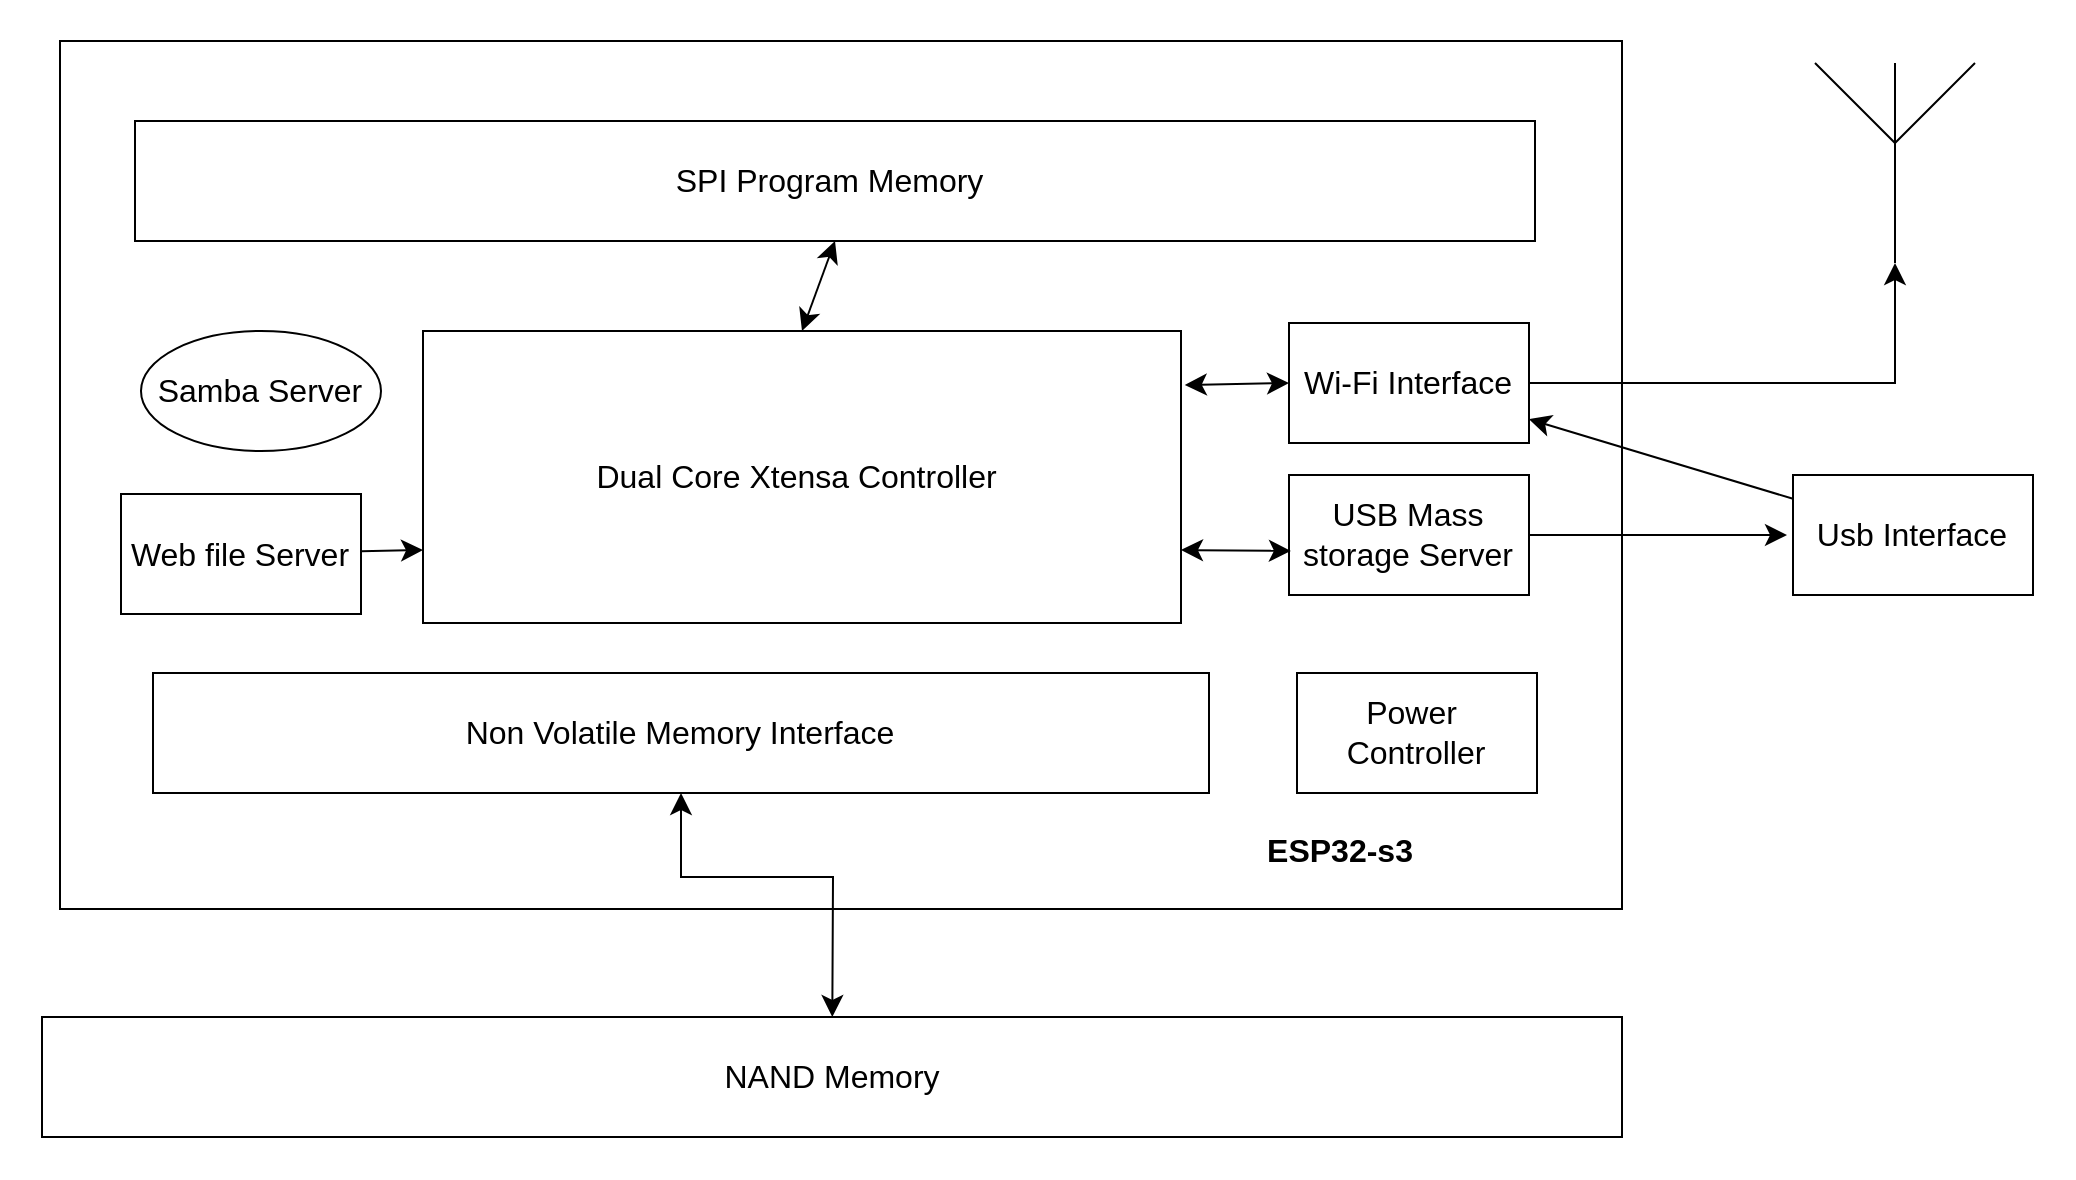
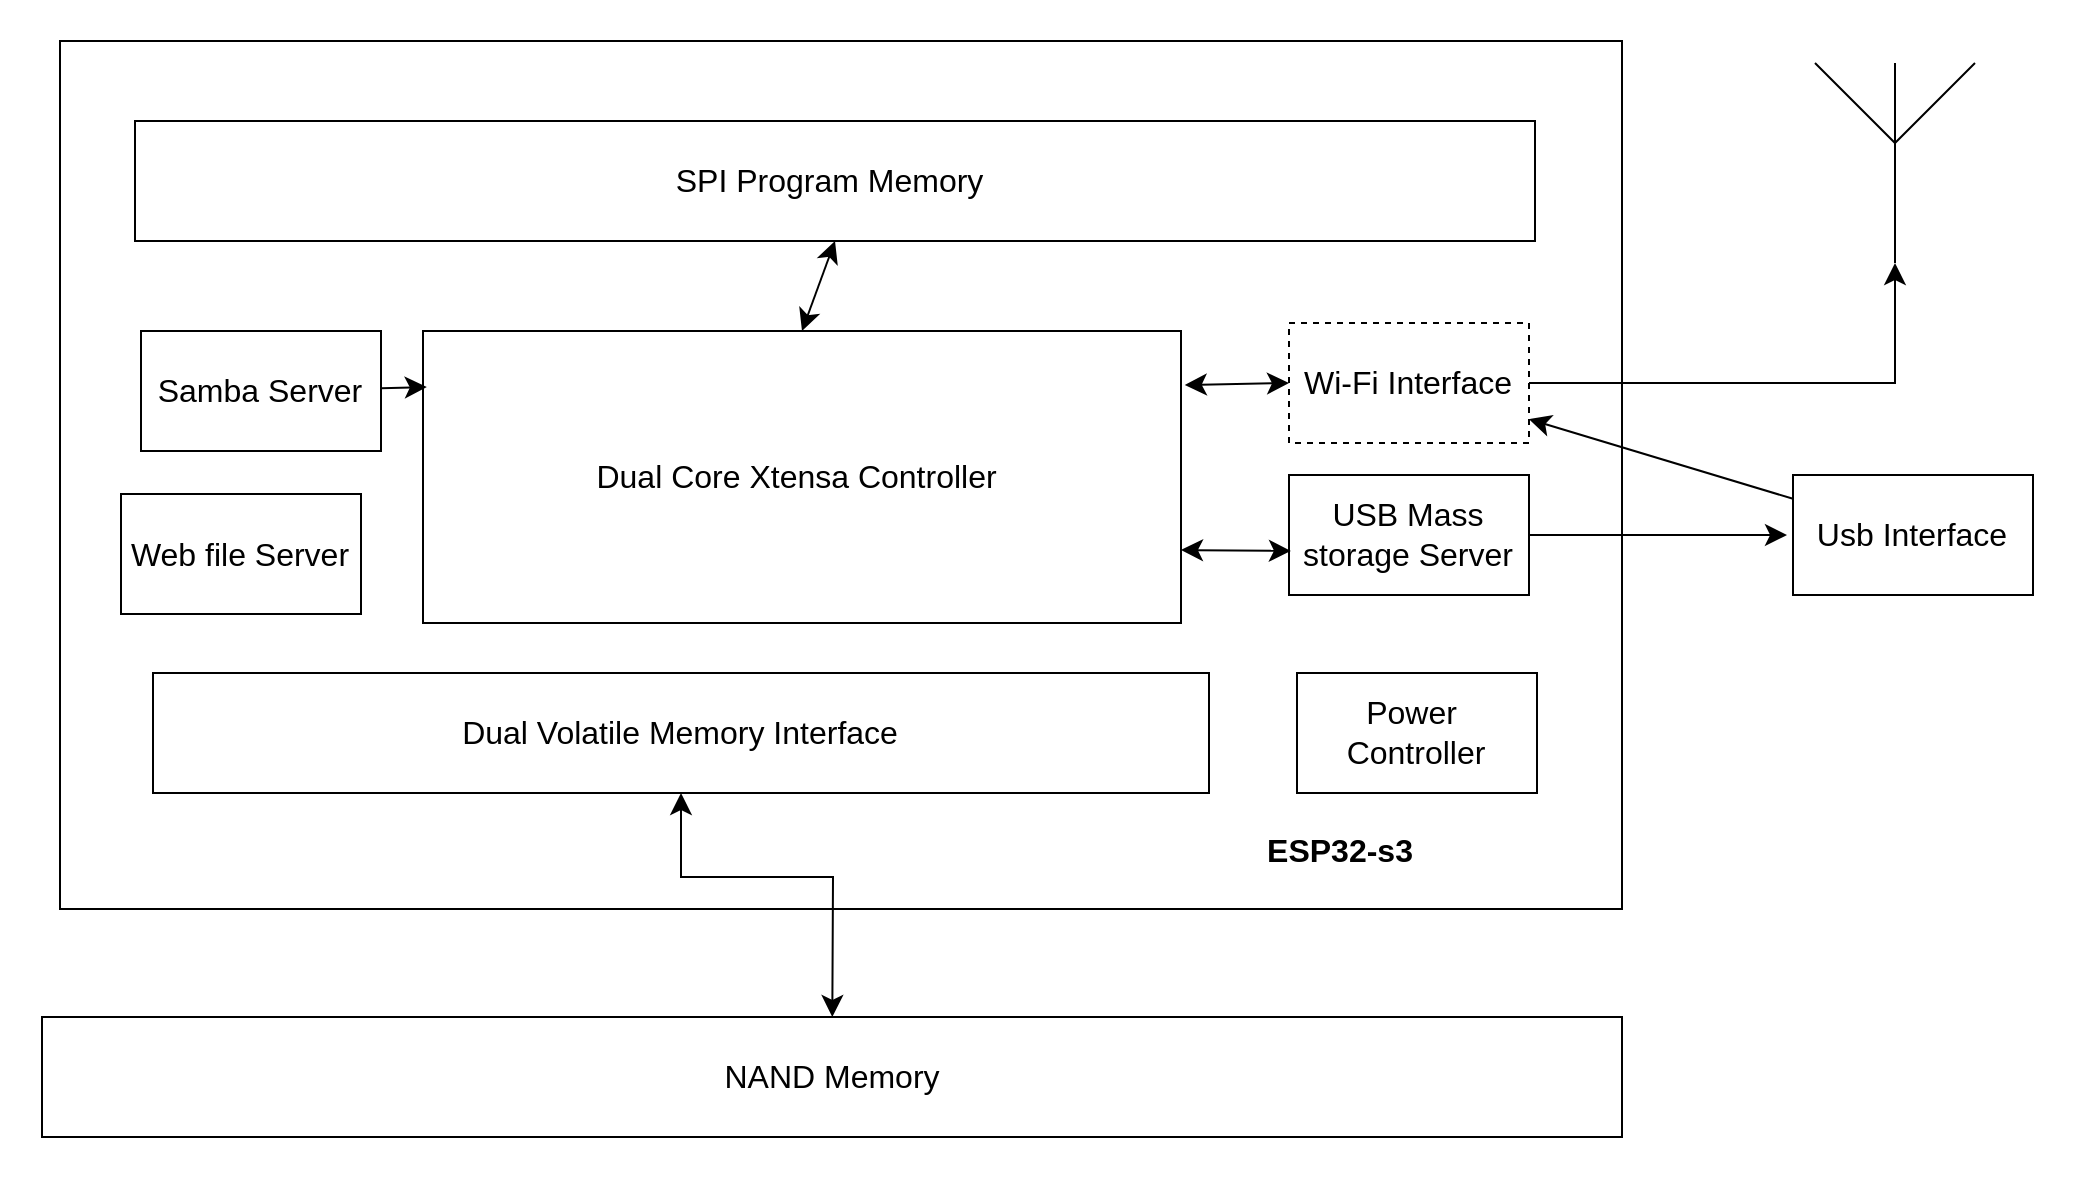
  <mxCell id="0" />
  <mxCell id="1" parent="0" />
  <mxCell id="2" value="" style="rounded=0;whiteSpace=wrap;html=1;fontSize=16;" parent="1" vertex="1"><mxGeometry x="29.5" y="20" width="781" height="434" as="geometry" /></mxCell>
- <mxCell id="3" value="Samba Server" style="ellipse;whiteSpace=wrap;html=1;fontSize=16;" parent="1" vertex="1"><mxGeometry x="70" y="165" width="120" height="60" as="geometry" /></mxCell>
- <mxCell id="4" style="edgeStyle=none;curved=1;rounded=0;orthogonalLoop=1;jettySize=auto;html=1;entryX=0;entryY=0.75;entryDx=0;entryDy=0;fontSize=12;startSize=8;endSize=8;" parent="1" source="5" target="6" edge="1"><mxGeometry relative="1" as="geometry" /></mxCell>
+ <mxCell id="3" value="Samba Server" style="rounded=0;whiteSpace=wrap;html=1;fontSize=16;" parent="1" vertex="1"><mxGeometry x="70" y="165" width="120" height="60" as="geometry" /></mxCell>
  <mxCell id="5" value="Web file Server" style="rounded=0;whiteSpace=wrap;html=1;fontSize=16;" parent="1" vertex="1"><mxGeometry x="60" y="246.5" width="120" height="60" as="geometry" /></mxCell>
  <mxCell id="6" value="Dual Core Xtensa Controller&amp;nbsp;" style="rounded=0;whiteSpace=wrap;html=1;fontSize=16;" parent="1" vertex="1"><mxGeometry x="211" y="165" width="379" height="146" as="geometry" /></mxCell>
- <mxCell id="7" value="Wi-Fi Interface" style="rounded=0;whiteSpace=wrap;html=1;fontSize=16;" parent="1" vertex="1"><mxGeometry x="644" y="161" width="120" height="60" as="geometry" /></mxCell>
+ <mxCell id="7" value="Wi-Fi Interface" style="rounded=0;whiteSpace=wrap;html=1;fontSize=16;dashed=1;" parent="1" vertex="1"><mxGeometry x="644" y="161" width="120" height="60" as="geometry" /></mxCell>
  <mxCell id="8" style="edgeStyle=none;curved=1;rounded=0;orthogonalLoop=1;jettySize=auto;html=1;fontSize=12;startSize=8;endSize=8;" parent="1" source="9" edge="1"><mxGeometry relative="1" as="geometry"><mxPoint x="893" y="267" as="targetPoint" /></mxGeometry></mxCell>
  <mxCell id="9" value="USB Mass storage Server" style="rounded=0;whiteSpace=wrap;html=1;fontSize=16;" parent="1" vertex="1"><mxGeometry x="644" y="237" width="120" height="60" as="geometry" /></mxCell>
- <mxCell id="10" value="Non Volatile Memory Interface" style="rounded=0;whiteSpace=wrap;html=1;fontSize=16;" parent="1" vertex="1"><mxGeometry x="76" y="336" width="528" height="60" as="geometry" /></mxCell>
+ <mxCell id="10" value="Dual Volatile Memory Interface" style="rounded=0;whiteSpace=wrap;html=1;fontSize=16;" parent="1" vertex="1"><mxGeometry x="76" y="336" width="528" height="60" as="geometry" /></mxCell>
  <mxCell id="11" value="Power&amp;nbsp;&lt;br&gt;Controller" style="rounded=0;whiteSpace=wrap;html=1;fontSize=16;" parent="1" vertex="1"><mxGeometry x="648" y="336" width="120" height="60" as="geometry" /></mxCell>
  <mxCell id="12" value="" style="verticalLabelPosition=bottom;shadow=0;dashed=0;align=center;html=1;verticalAlign=top;shape=mxgraph.electrical.radio.aerial_-_antenna_1;fontSize=16;" parent="1" vertex="1"><mxGeometry x="907" y="31" width="80" height="100" as="geometry" /></mxCell>
  <mxCell id="13" style="edgeStyle=none;rounded=0;orthogonalLoop=1;jettySize=auto;html=1;entryX=0.5;entryY=1;entryDx=0;entryDy=0;entryPerimeter=0;fontSize=12;startSize=8;endSize=8;" parent="1" source="7" target="12" edge="1"><mxGeometry relative="1" as="geometry"><Array as="points"><mxPoint x="947" y="191" /></Array></mxGeometry></mxCell>
  <mxCell id="14" style="edgeStyle=none;curved=1;rounded=0;orthogonalLoop=1;jettySize=auto;html=1;fontSize=12;startSize=8;endSize=8;" parent="1" source="15" target="7" edge="1"><mxGeometry relative="1" as="geometry" /></mxCell>
  <mxCell id="15" value="Usb Interface" style="rounded=0;whiteSpace=wrap;html=1;fontSize=16;" parent="1" vertex="1"><mxGeometry x="896" y="237" width="120" height="60" as="geometry" /></mxCell>
  <mxCell id="16" style="edgeStyle=none;rounded=0;orthogonalLoop=1;jettySize=auto;html=1;entryX=0.5;entryY=1;entryDx=0;entryDy=0;fontSize=12;startSize=8;endSize=8;jumpStyle=arc;endArrow=classic;endFill=1;startArrow=classic;startFill=1;" parent="1" source="17" target="10" edge="1"><mxGeometry relative="1" as="geometry"><Array as="points"><mxPoint x="416" y="438" /><mxPoint x="340" y="438" /></Array></mxGeometry></mxCell>
  <mxCell id="17" value="NAND Memory" style="rounded=0;whiteSpace=wrap;html=1;fontSize=16;" parent="1" vertex="1"><mxGeometry x="20.5" y="508" width="790" height="60" as="geometry" /></mxCell>
  <mxCell id="18" value="&lt;b&gt;ESP32-s3&lt;/b&gt;" style="text;html=1;strokeColor=none;fillColor=none;align=center;verticalAlign=middle;whiteSpace=wrap;rounded=0;fontSize=16;" parent="1" vertex="1"><mxGeometry x="572" y="410" width="196" height="30" as="geometry" /></mxCell>
  <mxCell id="19" value="SPI Program Memory&amp;nbsp;" style="rounded=0;whiteSpace=wrap;html=1;fontSize=16;" parent="1" vertex="1"><mxGeometry x="67" y="60" width="700" height="60" as="geometry" /></mxCell>
+ <mxCell id="20" style="edgeStyle=none;curved=1;rounded=0;orthogonalLoop=1;jettySize=auto;html=1;entryX=0.005;entryY=0.192;entryDx=0;entryDy=0;entryPerimeter=0;fontSize=12;startSize=8;endSize=8;" parent="1" source="3" target="6" edge="1"><mxGeometry relative="1" as="geometry" /></mxCell>
  <mxCell id="21" value="" style="endArrow=classic;startArrow=classic;html=1;rounded=0;fontSize=12;startSize=8;endSize=8;curved=1;entryX=0;entryY=0.5;entryDx=0;entryDy=0;exitX=1.005;exitY=0.185;exitDx=0;exitDy=0;exitPerimeter=0;" parent="1" source="6" target="7" edge="1"><mxGeometry width="50" height="50" relative="1" as="geometry"><mxPoint x="542" y="235" as="sourcePoint" /><mxPoint x="592" y="185" as="targetPoint" /></mxGeometry></mxCell>
  <mxCell id="22" value="" style="endArrow=classic;startArrow=classic;html=1;rounded=0;fontSize=12;startSize=8;endSize=8;curved=1;exitX=1;exitY=0.75;exitDx=0;exitDy=0;entryX=0.008;entryY=0.633;entryDx=0;entryDy=0;entryPerimeter=0;" parent="1" source="6" target="9" edge="1"><mxGeometry width="50" height="50" relative="1" as="geometry"><mxPoint x="536" y="300" as="sourcePoint" /><mxPoint x="586" y="250" as="targetPoint" /></mxGeometry></mxCell>
  <mxCell id="23" value="" style="endArrow=classic;startArrow=classic;html=1;rounded=0;fontSize=12;startSize=8;endSize=8;curved=1;exitX=0.5;exitY=0;exitDx=0;exitDy=0;entryX=0.5;entryY=1;entryDx=0;entryDy=0;" parent="1" source="6" target="19" edge="1"><mxGeometry width="50" height="50" relative="1" as="geometry"><mxPoint x="404" y="162" as="sourcePoint" /><mxPoint x="454" y="112" as="targetPoint" /></mxGeometry></mxCell>
